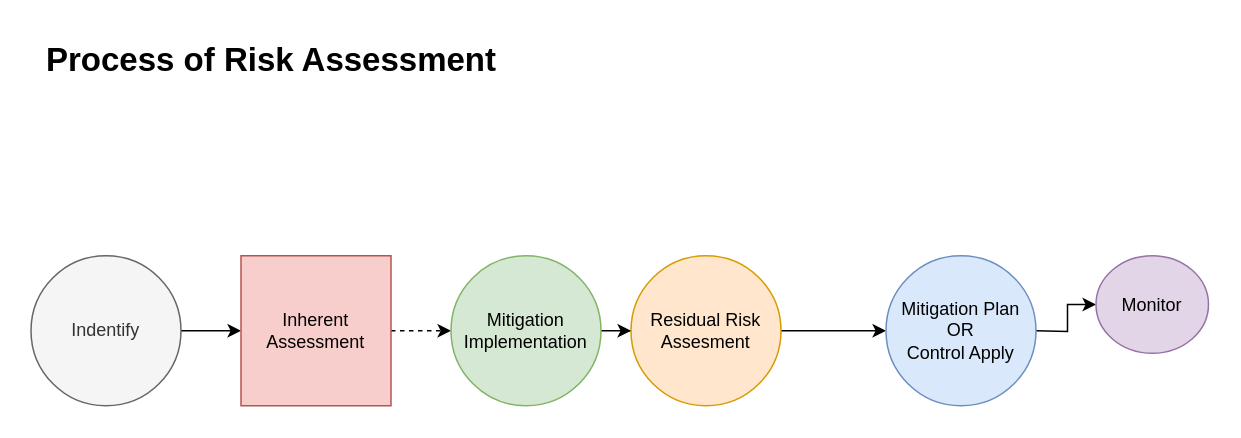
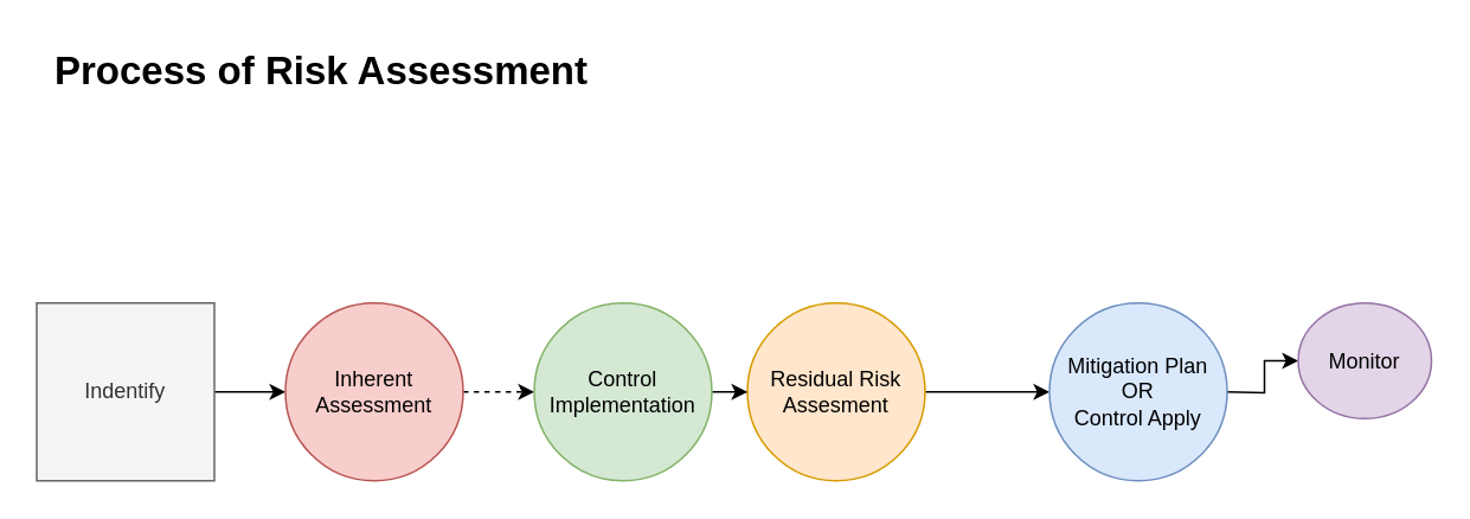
  <mxCell id="0" />
  <mxCell id="1" parent="0" />
  <mxCell id="2" value="" style="edgeStyle=orthogonalEdgeStyle;rounded=0;orthogonalLoop=1;jettySize=auto;html=1;" parent="1" source="3" target="5" edge="1"><mxGeometry relative="1" as="geometry" /></mxCell>
- <mxCell id="3" value="Indentify" style="ellipse;whiteSpace=wrap;html=1;aspect=fixed;fillColor=#f5f5f5;fontColor=#333333;strokeColor=#666666;" parent="1" vertex="1"><mxGeometry x="20" y="170" width="100" height="100" as="geometry" /></mxCell>
+ <mxCell id="3" value="Indentify" style="whiteSpace=wrap;html=1;aspect=fixed;fillColor=#f5f5f5;fontColor=#333333;strokeColor=#666666;rounded=0;" parent="1" vertex="1"><mxGeometry x="20" y="170" width="100" height="100" as="geometry" /></mxCell>
  <mxCell id="4" value="" style="edgeStyle=orthogonalEdgeStyle;rounded=0;orthogonalLoop=1;jettySize=auto;html=1;dashed=1;" parent="1" source="5" target="7" edge="1"><mxGeometry relative="1" as="geometry" /></mxCell>
- <mxCell id="5" value="Inherent Assessment" style="whiteSpace=wrap;html=1;aspect=fixed;fillColor=#f8cecc;strokeColor=#b85450;rounded=0;" parent="1" vertex="1"><mxGeometry x="160" y="170" width="100" height="100" as="geometry" /></mxCell>
+ <mxCell id="5" value="Inherent Assessment" style="ellipse;whiteSpace=wrap;html=1;aspect=fixed;fillColor=#f8cecc;strokeColor=#b85450;" parent="1" vertex="1"><mxGeometry x="160" y="170" width="100" height="100" as="geometry" /></mxCell>
  <mxCell id="6" value="" style="edgeStyle=orthogonalEdgeStyle;rounded=0;orthogonalLoop=1;jettySize=auto;html=1;" parent="1" source="7" target="9" edge="1"><mxGeometry relative="1" as="geometry" /></mxCell>
- <mxCell id="7" value="Mitigation Implementation" style="ellipse;whiteSpace=wrap;html=1;aspect=fixed;fillColor=#d5e8d4;strokeColor=#82b366;" parent="1" vertex="1"><mxGeometry x="300" y="170" width="100" height="100" as="geometry" /></mxCell>
+ <mxCell id="7" value="Control Implementation" style="ellipse;whiteSpace=wrap;html=1;aspect=fixed;fillColor=#d5e8d4;strokeColor=#82b366;" parent="1" vertex="1"><mxGeometry x="300" y="170" width="100" height="100" as="geometry" /></mxCell>
  <mxCell id="8" value="" style="edgeStyle=orthogonalEdgeStyle;rounded=0;orthogonalLoop=1;jettySize=auto;html=1;" parent="1" source="9" edge="1"><mxGeometry relative="1" as="geometry"><mxPoint x="590" y="220" as="targetPoint" /></mxGeometry></mxCell>
  <mxCell id="9" value="Residual Risk&lt;br&gt;Assesment" style="ellipse;whiteSpace=wrap;html=1;aspect=fixed;fillColor=#ffe6cc;strokeColor=#d79b00;" parent="1" vertex="1"><mxGeometry x="420" y="170" width="100" height="100" as="geometry" /></mxCell>
  <mxCell id="10" value="" style="edgeStyle=orthogonalEdgeStyle;rounded=0;orthogonalLoop=1;jettySize=auto;html=1;" parent="1" target="11" edge="1"><mxGeometry relative="1" as="geometry"><mxPoint x="690" y="220" as="sourcePoint" /></mxGeometry></mxCell>
  <mxCell id="11" value="Monitor" style="ellipse;whiteSpace=wrap;html=1;aspect=fixed;fillColor=#e1d5e7;strokeColor=#9673a6;" parent="1" vertex="1"><mxGeometry x="730" y="170" width="75" height="65" as="geometry" /></mxCell>
  <mxCell id="12" value="&lt;font style=&quot;font-size: 22px;&quot;&gt;&lt;b&gt;Process of Risk Assessment&lt;/b&gt;&lt;/font&gt;" style="text;html=1;align=center;verticalAlign=middle;resizable=0;points=[];autosize=1;strokeColor=none;fillColor=none;" parent="1" vertex="1"><mxGeometry x="20" y="20" width="320" height="40" as="geometry" /></mxCell>
  <mxCell id="13" value="Mitigation Plan&lt;br&gt;OR&lt;br&gt;Control Apply" style="ellipse;whiteSpace=wrap;html=1;aspect=fixed;fillColor=#dae8fc;strokeColor=#6c8ebf;" parent="1" vertex="1"><mxGeometry x="590" y="170" width="100" height="100" as="geometry" /></mxCell>
